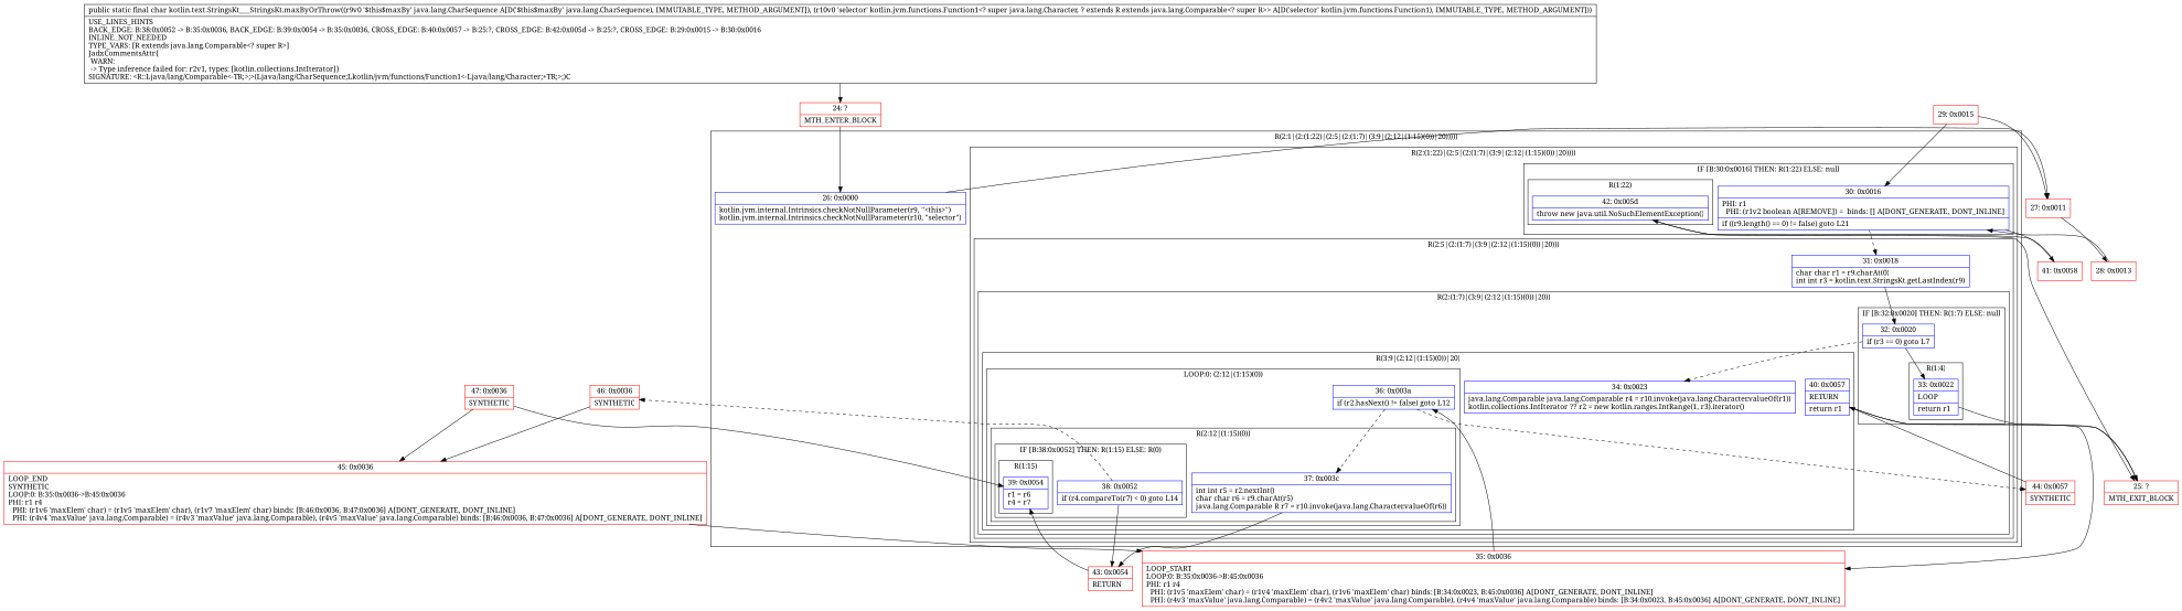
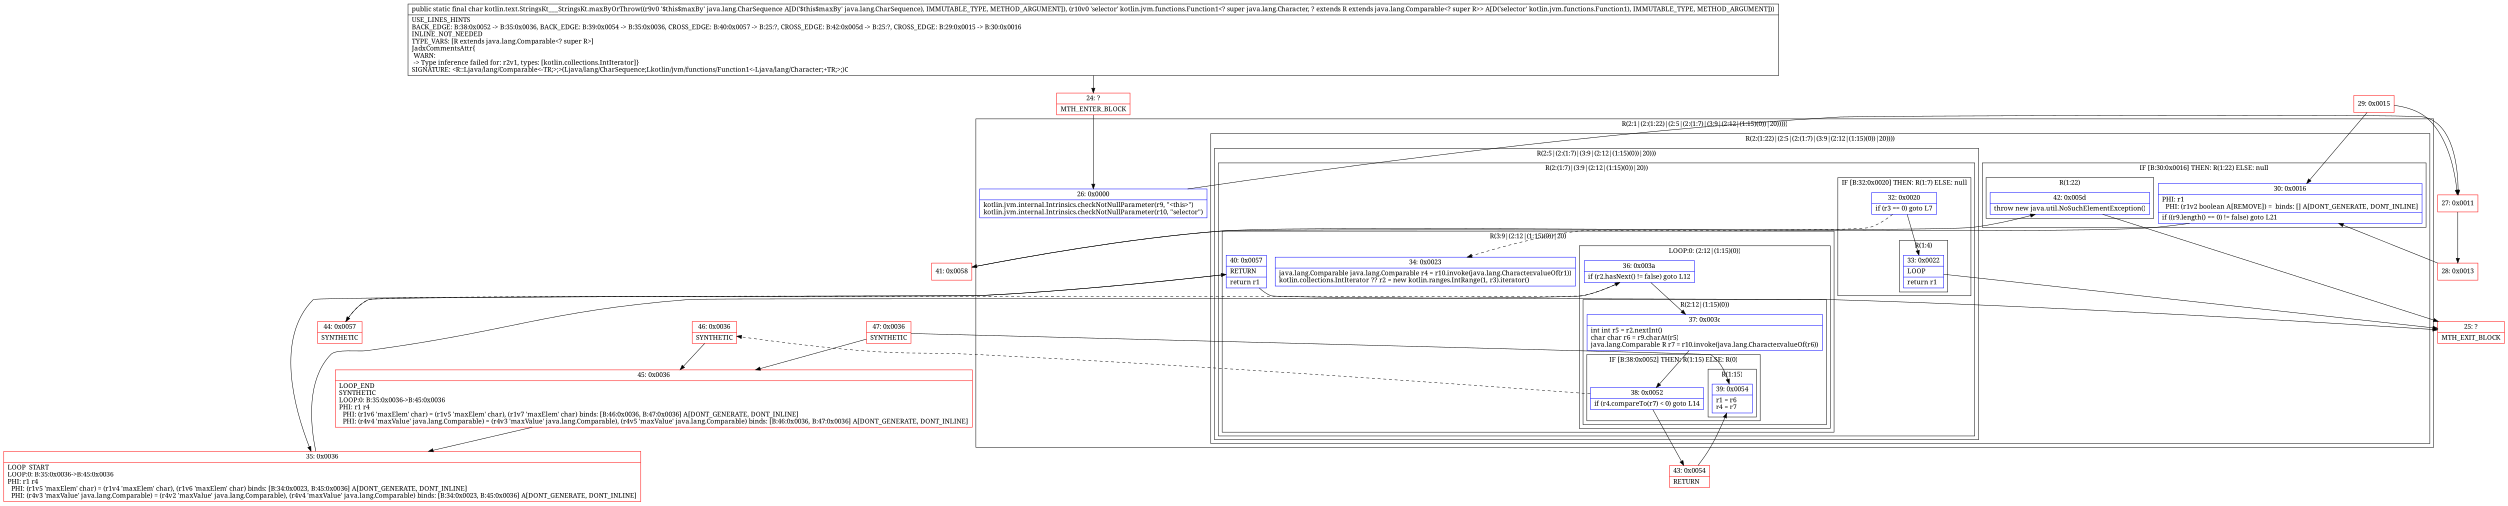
  digraph {
    fontname="Noto Serif"
    node [color=blue fontname="Noto Serif" shape=record]
    edge [fontname="Noto Serif"]
    n1 [label="{42\:\ 0x005d|throw new java.util.NoSuchElementException()\l}"]
    n2 [label="{30\:\ 0x0016|PHI: r1 \l  PHI: (r1v2 boolean A[REMOVE]) =  binds: [] A[DONT_GENERATE, DONT_INLINE]\l|if ((r9.length() == 0) != false) goto L21\l}"]
    n3 [label="{33\:\ 0x0022|LOOP\l|return r1\l}"]
    n4 [label="{32\:\ 0x0020|if (r3 == 0) goto L7\l}"]
    n5 [label="{39\:\ 0x0054|r1 = r6\lr4 = r7\l}"]
    n6 [label="{38\:\ 0x0052|if (r4.compareTo(r7) \< 0) goto L14\l}"]
    n7 [label="{37\:\ 0x003c|int int r5 = r2.nextInt()\lchar char r6 = r9.charAt(r5)\ljava.lang.Comparable R r7 = r10.invoke(java.lang.Character.valueOf(r6))\l}"]
    n8 [label="{36\:\ 0x003a|if (r2.hasNext() != false) goto L12\l}"]
    n9 [label="{34\:\ 0x0023|java.lang.Comparable java.lang.Comparable r4 = r10.invoke(java.lang.Character.valueOf(r1))\lkotlin.collections.IntIterator ?? r2 = new kotlin.ranges.IntRange(1, r3).iterator()\l}"]
    n10 [label="{40\:\ 0x0057|RETURN\l|return r1\l}"]
-   n11 [label="{31\:\ 0x0018|char char r1 = r9.charAt(0)\lint int r3 = kotlin.text.StringsKt.getLastIndex(r9)\l}"]
    n12 [label="{26\:\ 0x0000|kotlin.jvm.internal.Intrinsics.checkNotNullParameter(r9, \"\<this\>\")\lkotlin.jvm.internal.Intrinsics.checkNotNullParameter(r10, \"selector\")\l}"]
    n13 [color=red label="{25\:\ ?|MTH_EXIT_BLOCK\l}"]
    n14 [color=red label="{41\:\ 0x0058}"]
    n15 [color=red label="{43\:\ 0x0054|RETURN\l}"]
    n16 [color=red label="{46\:\ 0x0036|SYNTHETIC\l}"]
    n17 [color=red label="{44\:\ 0x0057|SYNTHETIC\l}"]
    n18 [color=red label="{35\:\ 0x0036|LOOP_START\lLOOP:0: B:35:0x0036\-\>B:45:0x0036\lPHI: r1 r4 \l  PHI: (r1v5 'maxElem' char) = (r1v4 'maxElem' char), (r1v6 'maxElem' char) binds: [B:34:0x0023, B:45:0x0036] A[DONT_GENERATE, DONT_INLINE]\l  PHI: (r4v3 'maxValue' java.lang.Comparable) = (r4v2 'maxValue' java.lang.Comparable), (r4v4 'maxValue' java.lang.Comparable) binds: [B:34:0x0023, B:45:0x0036] A[DONT_GENERATE, DONT_INLINE]\l}"]
    n19 [color=red label="{27\:\ 0x0011}"]
    n20 [color=red label="{28\:\ 0x0013}"]
    n21 [color=red label="{45\:\ 0x0036|LOOP_END\lSYNTHETIC\lLOOP:0: B:35:0x0036\-\>B:45:0x0036\lPHI: r1 r4 \l  PHI: (r1v6 'maxElem' char) = (r1v5 'maxElem' char), (r1v7 'maxElem' char) binds: [B:46:0x0036, B:47:0x0036] A[DONT_GENERATE, DONT_INLINE]\l  PHI: (r4v4 'maxValue' java.lang.Comparable) = (r4v3 'maxValue' java.lang.Comparable), (r4v5 'maxValue' java.lang.Comparable) binds: [B:46:0x0036, B:47:0x0036] A[DONT_GENERATE, DONT_INLINE]\l}"]
    n22 [color=red label="{47\:\ 0x0036|SYNTHETIC\l}"]
    n23 [color=red label="{24\:\ ?|MTH_ENTER_BLOCK\l}"]
    n24 [color=red label="{29\:\ 0x0015}"]
    n25 [label="{public static final char kotlin.text.StringsKt___StringsKt.maxByOrThrow((r9v0 '$this$maxBy' java.lang.CharSequence A[D('$this$maxBy' java.lang.CharSequence), IMMUTABLE_TYPE, METHOD_ARGUMENT]), (r10v0 'selector' kotlin.jvm.functions.Function1\<? super java.lang.Character, ? extends R extends java.lang.Comparable\<? super R\>\> A[D('selector' kotlin.jvm.functions.Function1), IMMUTABLE_TYPE, METHOD_ARGUMENT]))  | USE_LINES_HINTS\lBACK_EDGE: B:38:0x0052 \-\> B:35:0x0036, BACK_EDGE: B:39:0x0054 \-\> B:35:0x0036, CROSS_EDGE: B:40:0x0057 \-\> B:25:?, CROSS_EDGE: B:42:0x005d \-\> B:25:?, CROSS_EDGE: B:29:0x0015 \-\> B:30:0x0016\lINLINE_NOT_NEEDED\lTYPE_VARS: [R extends java.lang.Comparable\<? super R\>]\lJadxCommentsAttr\{\l WARN: \l \-\> Type inference failed for: r2v1, types: [kotlin.collections.IntIterator]\}\lSIGNATURE: \<R::Ljava\/lang\/Comparable\<\-TR;\>;\>(Ljava\/lang\/CharSequence;Lkotlin\/jvm\/functions\/Function1\<\-Ljava\/lang\/Character;+TR;\>;)C\l}" color=""]
    subgraph cluster_1 {
      label="R(2:1|(2:(1:22)|(2:5|(2:(1:7)|(3:9|(2:12|(1:15)(0))|20)))))"
      n12
      subgraph cluster_2 {
        label="R(2:(1:22)|(2:5|(2:(1:7)|(3:9|(2:12|(1:15)(0))|20))))"
        subgraph cluster_3 {
          label="IF [B:30:0x0016] THEN: R(1:22) ELSE: null"
          n2
          subgraph cluster_4 {
            label="R(1:22)"
            n1
          }
        }
        subgraph cluster_5 {
          label="R(2:5|(2:(1:7)|(3:9|(2:12|(1:15)(0))|20)))"
-         n11
          subgraph cluster_6 {
            label="R(2:(1:7)|(3:9|(2:12|(1:15)(0))|20))"
            subgraph cluster_7 {
              label="IF [B:32:0x0020] THEN: R(1:7) ELSE: null"
              n4
              subgraph cluster_8 {
                label="R(1:4)"
                n3
              }
            }
            subgraph cluster_9 {
              label="R(3:9|(2:12|(1:15)(0))|20)"
              n9
              n10
              subgraph cluster_10 {
                label="LOOP:0: (2:12|(1:15)(0))"
                n8
                subgraph cluster_11 {
                  label="R(2:12|(1:15)(0))"
                  n7
                  subgraph cluster_12 {
                    label="IF [B:38:0x0052] THEN: R(1:15) ELSE: R(0)"
                    n6
                    subgraph cluster_13 {
                      label="R(1:15)"
                      n5
                    }
                    subgraph cluster_14 {
                      label="R(0)"
                    }
                  }
                }
              }
            }
          }
        }
      }
    }
    n1 -> n13
-   n2 -> n11 [style=dashed]
    n2 -> n14
    n3 -> n13
    n4 -> n3
    n4 -> n9 [style=dashed]
    n6 -> n15
    n6 -> n16 [style=dashed]
-   n7 -> n15
-   n8 -> n7 [style=dashed]
+   n7 -> n6
+   n8 -> n7
    n8 -> n17 [style=dashed]
    n10 -> n13
    n10 -> n18
-   n11 -> n4
    n12 -> n19
    n14 -> n1
    n15 -> n5
    n16 -> n21
    n17 -> n10
    n18 -> n8
    n19 -> n20
    n20 -> n2
    n21 -> n18
    n22 -> n5
    n22 -> n21
    n23 -> n12
    n24 -> n2
    n24 -> n19
    n25 -> n23
  }
